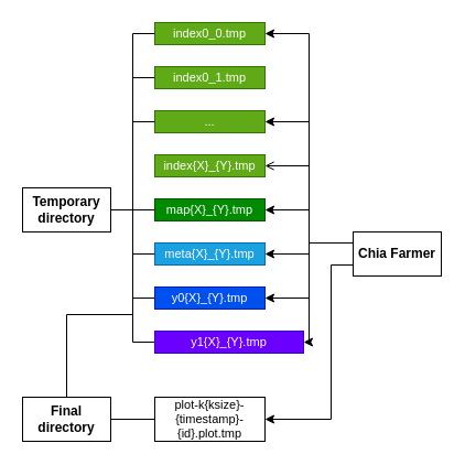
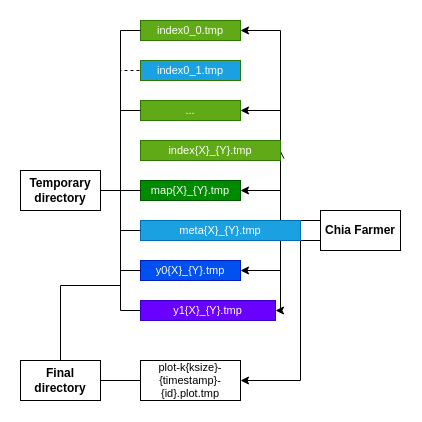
  <mxCell id="0" />
  <mxCell id="1" parent="0" />
  <mxCell id="2" style="edgeStyle=orthogonalEdgeStyle;rounded=0;orthogonalLoop=1;jettySize=auto;html=1;exitX=0;exitY=0.25;exitDx=0;exitDy=0;entryX=1;entryY=0.5;entryDx=0;entryDy=0;" parent="1" source="10" target="14" edge="1"><mxGeometry relative="1" as="geometry"><Array as="points"><mxPoint x="280" y="220" /><mxPoint x="280" y="30" /></Array></mxGeometry></mxCell>
  <mxCell id="3" style="edgeStyle=orthogonalEdgeStyle;rounded=0;orthogonalLoop=1;jettySize=auto;html=1;exitX=0;exitY=0.25;exitDx=0;exitDy=0;entryX=1;entryY=0.5;entryDx=0;entryDy=0;" parent="1" source="10" target="24" edge="1"><mxGeometry relative="1" as="geometry"><Array as="points"><mxPoint x="280" y="220" /><mxPoint x="280" y="110" /></Array></mxGeometry></mxCell>
  <mxCell id="4" style="edgeStyle=orthogonalEdgeStyle;rounded=0;orthogonalLoop=1;jettySize=auto;html=1;exitX=0;exitY=0.25;exitDx=0;exitDy=0;entryX=1;entryY=0.5;entryDx=0;entryDy=0;endArrow=open;" parent="1" source="10" target="22" edge="1"><mxGeometry relative="1" as="geometry"><Array as="points"><mxPoint x="280" y="220" /><mxPoint x="280" y="150" /></Array></mxGeometry></mxCell>
  <mxCell id="5" style="edgeStyle=orthogonalEdgeStyle;rounded=0;orthogonalLoop=1;jettySize=auto;html=1;exitX=0;exitY=0.25;exitDx=0;exitDy=0;entryX=1;entryY=0.5;entryDx=0;entryDy=0;" parent="1" source="10" target="18" edge="1"><mxGeometry relative="1" as="geometry"><Array as="points"><mxPoint x="280" y="220" /><mxPoint x="280" y="190" /></Array></mxGeometry></mxCell>
  <mxCell id="6" style="edgeStyle=orthogonalEdgeStyle;rounded=0;orthogonalLoop=1;jettySize=auto;html=1;exitX=0;exitY=0.25;exitDx=0;exitDy=0;entryX=1;entryY=0.5;entryDx=0;entryDy=0;" parent="1" source="10" target="20" edge="1"><mxGeometry relative="1" as="geometry"><Array as="points"><mxPoint x="280" y="220" /><mxPoint x="280" y="230" /></Array></mxGeometry></mxCell>
  <mxCell id="7" style="edgeStyle=orthogonalEdgeStyle;rounded=0;orthogonalLoop=1;jettySize=auto;html=1;exitX=0;exitY=0.25;exitDx=0;exitDy=0;entryX=1;entryY=0.5;entryDx=0;entryDy=0;" parent="1" source="10" target="27" edge="1"><mxGeometry relative="1" as="geometry"><Array as="points"><mxPoint x="280" y="220" /><mxPoint x="280" y="270" /></Array></mxGeometry></mxCell>
  <mxCell id="8" style="edgeStyle=orthogonalEdgeStyle;rounded=0;orthogonalLoop=1;jettySize=auto;html=1;exitX=0;exitY=0.25;exitDx=0;exitDy=0;entryX=1;entryY=0.5;entryDx=0;entryDy=0;" parent="1" source="10" target="26" edge="1"><mxGeometry relative="1" as="geometry"><Array as="points"><mxPoint x="280" y="220" /><mxPoint x="280" y="310" /></Array></mxGeometry></mxCell>
  <mxCell id="9" style="edgeStyle=orthogonalEdgeStyle;rounded=0;orthogonalLoop=1;jettySize=auto;html=1;exitX=0;exitY=0.75;exitDx=0;exitDy=0;entryX=1;entryY=0.5;entryDx=0;entryDy=0;" parent="1" source="10" target="29" edge="1"><mxGeometry relative="1" as="geometry"><Array as="points"><mxPoint x="300" y="240" /><mxPoint x="300" y="380" /></Array></mxGeometry></mxCell>
  <mxCell id="10" value="Chia Farmer" style="rounded=0;whiteSpace=wrap;html=1;fontStyle=1" parent="1" vertex="1"><mxGeometry x="320" y="210" width="80" height="40" as="geometry" /></mxCell>
  <mxCell id="11" style="edgeStyle=orthogonalEdgeStyle;rounded=0;orthogonalLoop=1;jettySize=auto;html=1;exitX=1;exitY=0.5;exitDx=0;exitDy=0;entryX=0;entryY=0.5;entryDx=0;entryDy=0;endArrow=none;endFill=0;" parent="1" source="12" target="26" edge="1"><mxGeometry relative="1" as="geometry" /></mxCell>
  <mxCell id="12" value="Temporary directory" style="rounded=0;whiteSpace=wrap;html=1;fontStyle=1" parent="1" vertex="1"><mxGeometry x="20" y="170" width="80" height="40" as="geometry" /></mxCell>
  <mxCell id="13" value="Final directory" style="rounded=0;whiteSpace=wrap;html=1;fontStyle=1" parent="1" vertex="1"><mxGeometry x="20" y="360" width="80" height="40" as="geometry" /></mxCell>
  <mxCell id="14" value="index0_0.tmp" style="rounded=0;whiteSpace=wrap;html=1;fontSize=11;fillColor=#60a917;strokeColor=#2D7600;fontColor=#ffffff;" parent="1" vertex="1"><mxGeometry x="140" y="20" width="100" height="20" as="geometry" /></mxCell>
  <mxCell id="15" style="edgeStyle=orthogonalEdgeStyle;rounded=0;orthogonalLoop=1;jettySize=auto;html=1;exitX=1;exitY=0.5;exitDx=0;exitDy=0;entryX=0;entryY=0.5;entryDx=0;entryDy=0;endArrow=none;endFill=0;" parent="1" source="12" target="14" edge="1"><mxGeometry relative="1" as="geometry" /></mxCell>
- <mxCell id="16" value="index0_1.tmp" style="rounded=0;whiteSpace=wrap;html=1;fontSize=11;fillColor=#60a917;strokeColor=#2D7600;fontColor=#ffffff;" parent="1" vertex="1"><mxGeometry x="140" y="60" width="100" height="20" as="geometry" /></mxCell>
- <mxCell id="17" style="edgeStyle=orthogonalEdgeStyle;rounded=0;orthogonalLoop=1;jettySize=auto;html=1;exitX=1;exitY=0.5;exitDx=0;exitDy=0;entryX=0;entryY=0.5;entryDx=0;entryDy=0;endArrow=none;endFill=0;" parent="1" source="12" target="16" edge="1"><mxGeometry relative="1" as="geometry" /></mxCell>
+ <mxCell id="16" value="index0_1.tmp" style="rounded=0;whiteSpace=wrap;html=1;fontSize=11;fillColor=#1ba1e2;strokeColor=#2D7600;fontColor=#ffffff;" parent="1" vertex="1"><mxGeometry x="140" y="60" width="100" height="20" as="geometry" /></mxCell>
+ <mxCell id="17" style="edgeStyle=orthogonalEdgeStyle;rounded=0;orthogonalLoop=1;jettySize=auto;html=1;exitX=1;exitY=0.5;exitDx=0;exitDy=0;entryX=0;entryY=0.5;entryDx=0;entryDy=0;endArrow=none;endFill=0;dashed=1;" parent="1" source="12" target="16" edge="1"><mxGeometry relative="1" as="geometry" /></mxCell>
  <mxCell id="18" value="map{X}_{Y}.tmp" style="rounded=0;whiteSpace=wrap;html=1;fontSize=11;fillColor=#008a00;fontColor=#ffffff;strokeColor=#005700;" parent="1" vertex="1"><mxGeometry x="140" y="180" width="100" height="20" as="geometry" /></mxCell>
  <mxCell id="19" style="edgeStyle=orthogonalEdgeStyle;rounded=0;orthogonalLoop=1;jettySize=auto;html=1;exitX=1;exitY=0.5;exitDx=0;exitDy=0;entryX=0;entryY=0.5;entryDx=0;entryDy=0;endArrow=none;endFill=0;" parent="1" source="12" target="18" edge="1"><mxGeometry relative="1" as="geometry" /></mxCell>
- <mxCell id="20" value="meta{X}_{Y}.tmp" style="rounded=0;whiteSpace=wrap;html=1;fontSize=11;fillColor=#1ba1e2;fontColor=#ffffff;strokeColor=#006EAF;" parent="1" vertex="1"><mxGeometry x="140" y="220" width="100" height="20" as="geometry" /></mxCell>
+ <mxCell id="20" value="meta{X}_{Y}.tmp" style="rounded=0;whiteSpace=wrap;html=1;fontSize=11;fillColor=#1ba1e2;fontColor=#ffffff;strokeColor=#006EAF;" parent="1" vertex="1"><mxGeometry x="140" y="220" width="160" height="20" as="geometry" /></mxCell>
  <mxCell id="21" style="edgeStyle=orthogonalEdgeStyle;rounded=0;orthogonalLoop=1;jettySize=auto;html=1;exitX=1;exitY=0.5;exitDx=0;exitDy=0;entryX=0;entryY=0.5;entryDx=0;entryDy=0;endArrow=none;endFill=0;" parent="1" source="12" target="20" edge="1"><mxGeometry relative="1" as="geometry" /></mxCell>
- <mxCell id="22" value="index{X}_{Y}.tmp" style="rounded=0;whiteSpace=wrap;html=1;fontSize=11;fillColor=#60a917;fontColor=#ffffff;strokeColor=#2D7600;" parent="1" vertex="1"><mxGeometry x="140" y="140" width="100" height="20" as="geometry" /></mxCell>
+ <mxCell id="22" value="index{X}_{Y}.tmp" style="rounded=0;whiteSpace=wrap;html=1;fontSize=11;fillColor=#60a917;fontColor=#ffffff;strokeColor=#2D7600;" parent="1" vertex="1"><mxGeometry x="140" y="140" width="140" height="20" as="geometry" /></mxCell>
  <mxCell id="23" style="edgeStyle=orthogonalEdgeStyle;rounded=0;orthogonalLoop=1;jettySize=auto;html=1;exitX=1;exitY=0.5;exitDx=0;exitDy=0;endArrow=none;endFill=0;" parent="1" source="12" target="13" edge="1"><mxGeometry relative="1" as="geometry" /></mxCell>
  <mxCell id="24" value="..." style="rounded=0;whiteSpace=wrap;html=1;fontSize=11;fillColor=#60a917;strokeColor=#2D7600;fontColor=#ffffff;" parent="1" vertex="1"><mxGeometry x="140" y="100" width="100" height="20" as="geometry" /></mxCell>
  <mxCell id="25" style="edgeStyle=orthogonalEdgeStyle;rounded=0;orthogonalLoop=1;jettySize=auto;html=1;exitX=1;exitY=0.5;exitDx=0;exitDy=0;entryX=0;entryY=0.5;entryDx=0;entryDy=0;endArrow=none;endFill=0;" parent="1" source="12" target="24" edge="1"><mxGeometry relative="1" as="geometry" /></mxCell>
  <mxCell id="26" value="y1{X}_{Y}.tmp" style="rounded=0;whiteSpace=wrap;html=1;fontSize=11;fillColor=#6a00ff;fontColor=#ffffff;strokeColor=#3700CC;" parent="1" vertex="1"><mxGeometry x="140" y="300" width="135" height="20" as="geometry" /></mxCell>
  <mxCell id="27" value="y0{X}_{Y}.tmp" style="rounded=0;whiteSpace=wrap;html=1;fontSize=11;fillColor=#0050ef;fontColor=#ffffff;strokeColor=#001DBC;" parent="1" vertex="1"><mxGeometry x="140" y="260" width="100" height="20" as="geometry" /></mxCell>
  <mxCell id="28" style="edgeStyle=orthogonalEdgeStyle;rounded=0;orthogonalLoop=1;jettySize=auto;html=1;exitX=1;exitY=0.5;exitDx=0;exitDy=0;entryX=0;entryY=0.5;entryDx=0;entryDy=0;endArrow=none;endFill=0;" parent="1" source="12" target="27" edge="1"><mxGeometry relative="1" as="geometry" /></mxCell>
  <mxCell id="29" value="plot-k{ksize}-{timestamp}-{id}.plot.tmp" style="rounded=0;whiteSpace=wrap;html=1;fontSize=11;" parent="1" vertex="1"><mxGeometry x="140" y="360" width="100" height="40" as="geometry" /></mxCell>
  <mxCell id="30" style="edgeStyle=orthogonalEdgeStyle;rounded=0;orthogonalLoop=1;jettySize=auto;html=1;exitX=1;exitY=0.5;exitDx=0;exitDy=0;entryX=0;entryY=0.5;entryDx=0;entryDy=0;endArrow=none;endFill=0;" parent="1" source="13" target="29" edge="1"><mxGeometry relative="1" as="geometry" /></mxCell>
